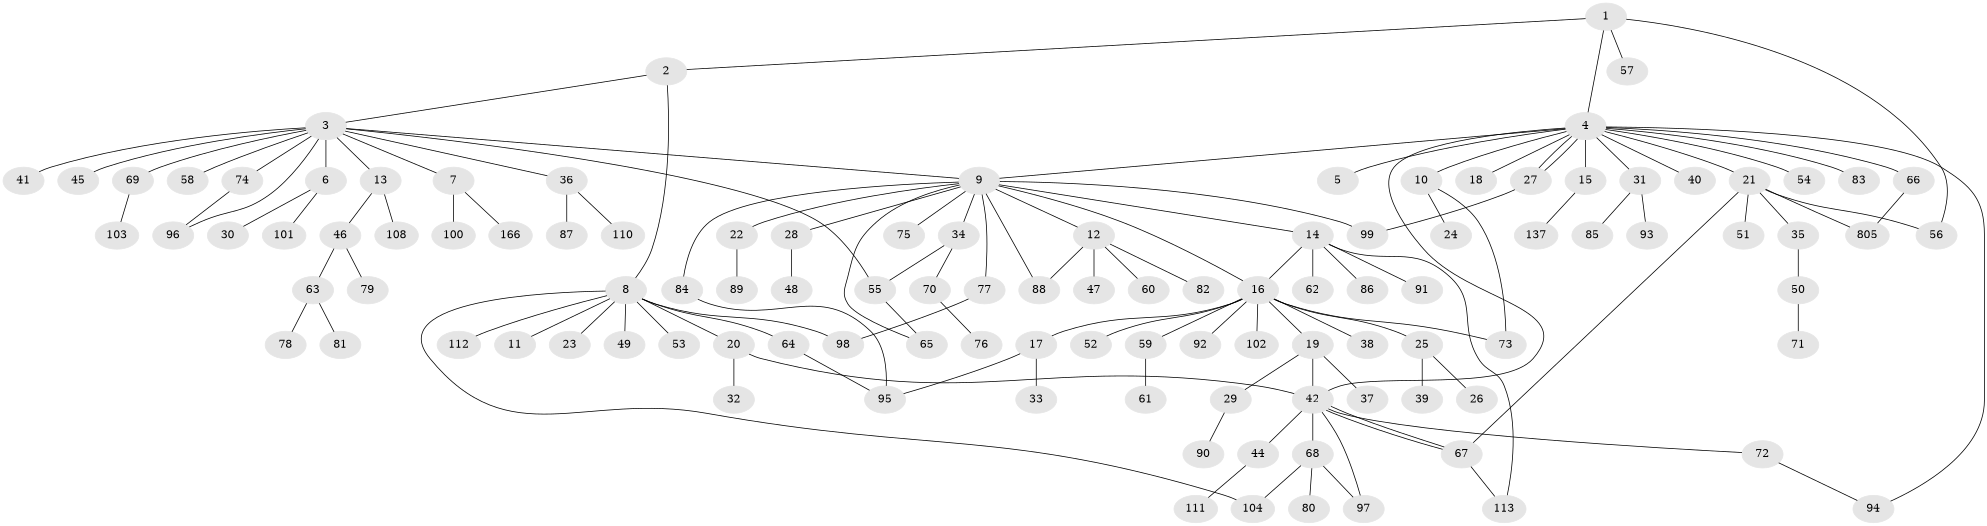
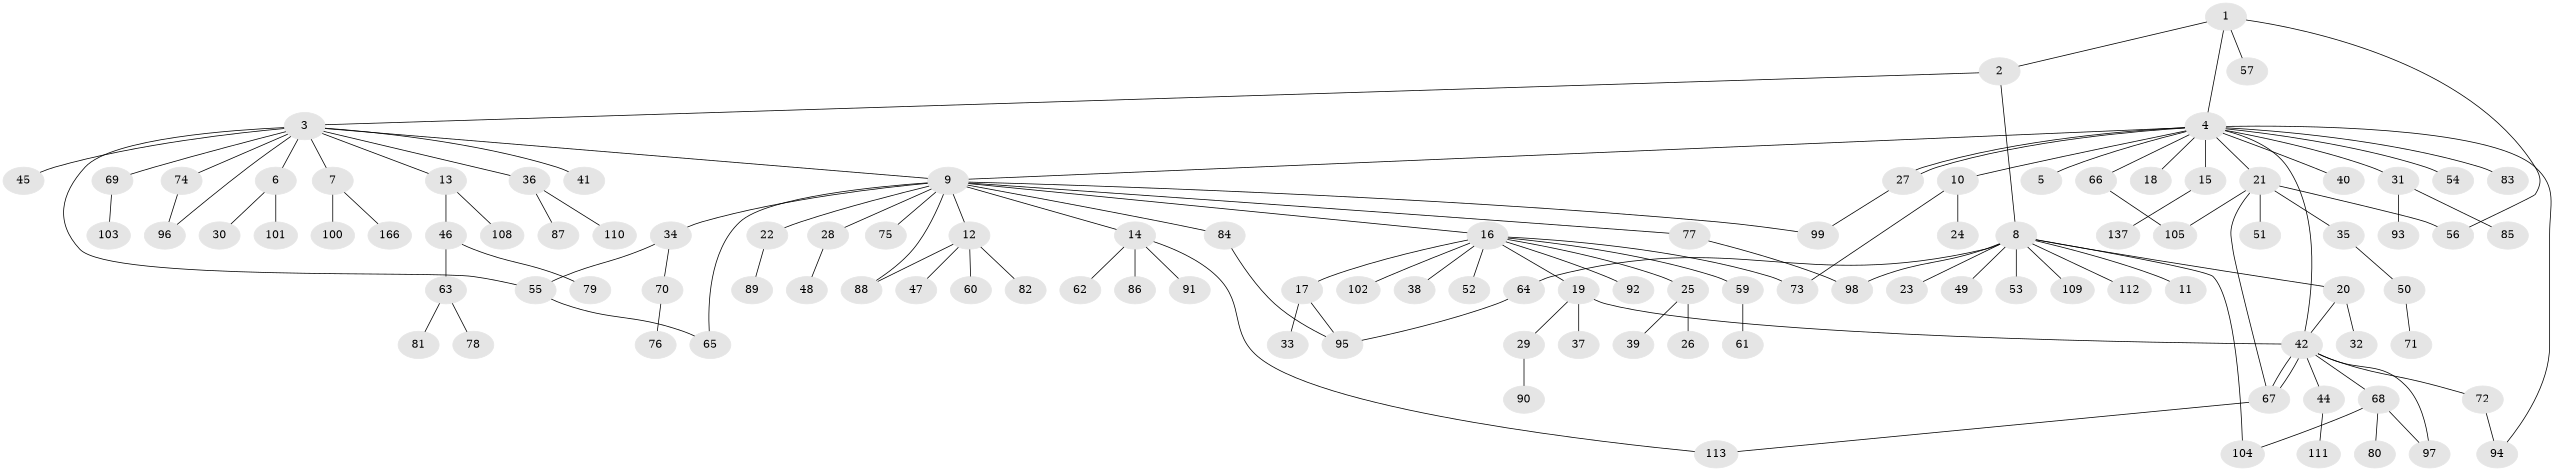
  graph {
    node [color=gray90 style=filled]
    1
    2
    4
    57
    56
    3
    8
    66
    9
    5
    10
    15
    18
    21
    27
    31
    40
    42
    54
    83
    94
-   105 [label=805]
+   105
    6
    7
    13
    36
    41
    45
    55
-   58
    69
    74
    96
    11
    20
    23
    49
    53
    64
    98
    104
+   109
    112
    30
    101
    100
    n47 [label=166]
    12
    14
    16
    22
    28
    34
    65
    75
    77
    84
    88
    99
    46
    108
    87
    110
    103
    24
    73
    n67 [label=137]
    35
    51
    67
    85
    93
    44
    68
    72
    97
    32
    95
    47
    60
    82
    62
    86
    91
    113
    17
    19
    25
    38
    52
    59
    92
    102
    89
    48
    70
    63
    79
    33
    29
    37
    26
    39
    61
    90
    50
    76
    71
    111
    80
    78
    81
    1 -- 2
    1 -- 4
    1 -- 57
    1 -- 56
    2 -- 3
    2 -- 8
    4 -- 66
    4 -- 9
    4 -- 5
    4 -- 10
    4 -- 15
    4 -- 18
    4 -- 21
    4 -- 27
    4 -- 27
    4 -- 31
    4 -- 40
    4 -- 42
    4 -- 54
    4 -- 83
    4 -- 94
    3 -- 9
    3 -- 6
    3 -- 7
    3 -- 13
    3 -- 36
    3 -- 41
    3 -- 45
    3 -- 55
-   3 -- 58
    3 -- 69
    3 -- 74
    3 -- 96
    8 -- 11
    8 -- 20
    8 -- 23
    8 -- 49
    8 -- 53
    8 -- 64
    8 -- 98
    8 -- 104
+   8 -- 109
    8 -- 112
    66 -- 105
    9 -- 12
    9 -- 14
    9 -- 16
    9 -- 22
    9 -- 28
    9 -- 34
    9 -- 65
    9 -- 75
    9 -- 77
    9 -- 84
    9 -- 88
    9 -- 99
    10 -- 24
    10 -- 73
    15 -- n67
    21 -- 56
    21 -- 105
    21 -- 35
    21 -- 51
    21 -- 67
    27 -- 99
    31 -- 85
    31 -- 93
    42 -- 67
    42 -- 67
    42 -- 44
    42 -- 68
    42 -- 72
    42 -- 97
    6 -- 30
    6 -- 101
    7 -- 100
    7 -- n47
    13 -- 46
    13 -- 108
    36 -- 87
    36 -- 110
    55 -- 65
    69 -- 103
    74 -- 96
    20 -- 42
    20 -- 32
    64 -- 95
    12 -- 88
    12 -- 47
    12 -- 60
    12 -- 82
-   14 -- 16
    14 -- 62
    14 -- 86
    14 -- 91
    14 -- 113
    16 -- 73
    16 -- 17
    16 -- 19
    16 -- 25
    16 -- 38
    16 -- 52
    16 -- 59
    16 -- 92
    16 -- 102
    22 -- 89
    28 -- 48
    34 -- 55
    34 -- 70
    77 -- 98
    84 -- 95
    46 -- 63
    46 -- 79
    35 -- 50
    67 -- 113
    44 -- 111
    68 -- 104
    68 -- 97
    68 -- 80
    72 -- 94
    17 -- 95
    17 -- 33
    19 -- 42
    19 -- 29
    19 -- 37
    25 -- 26
    25 -- 39
    59 -- 61
    70 -- 76
    63 -- 78
    63 -- 81
    29 -- 90
    50 -- 71
  }
